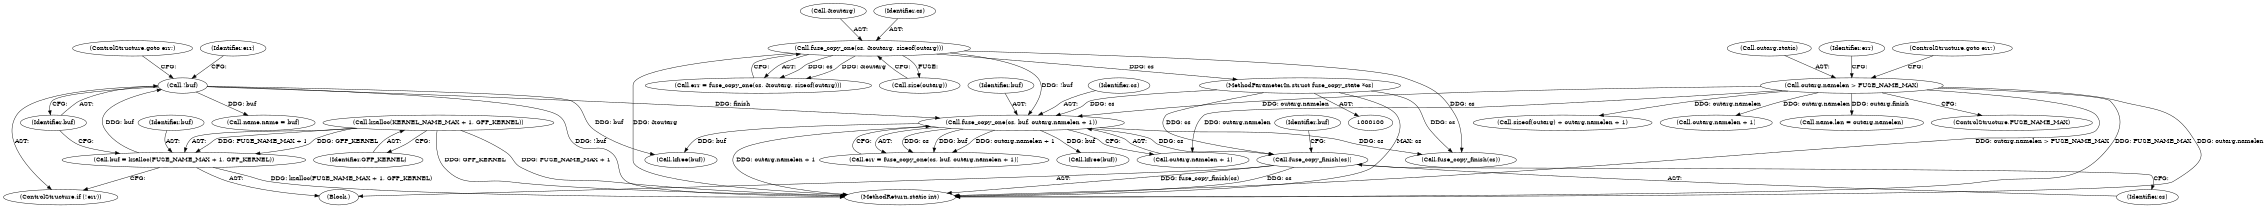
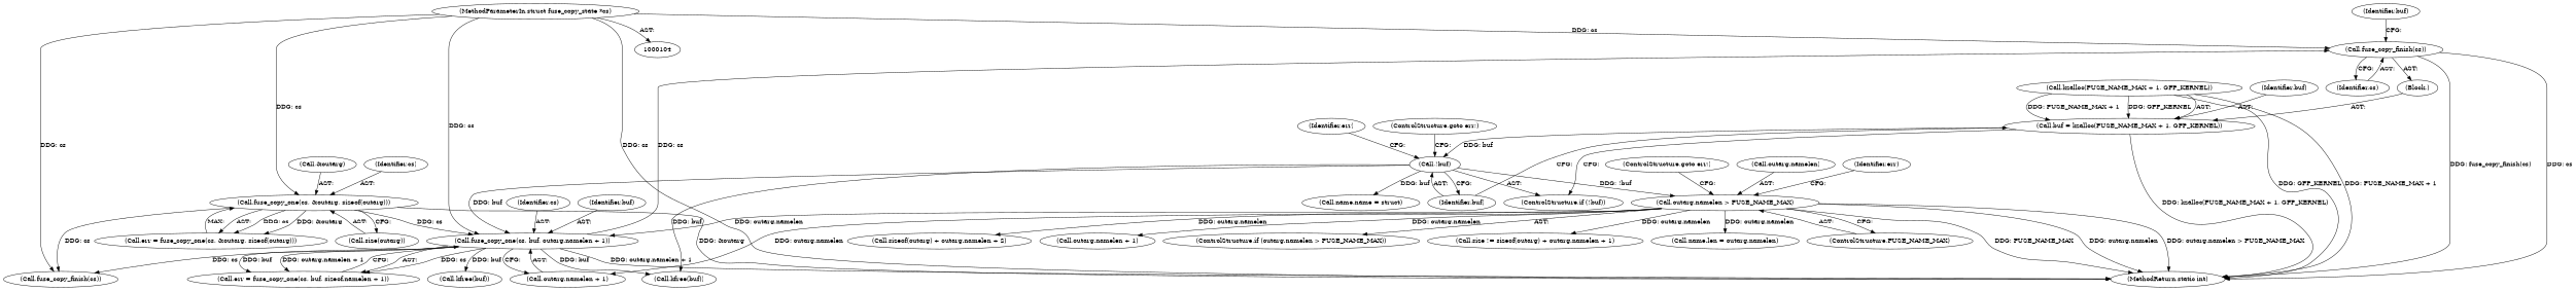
  digraph {
    n1 [label="(Call,fuse_copy_finish(cs))"]
    n2 [label="(MethodReturn,static int)"]
    n3 [label="(Identifier,cs)"]
    n4 [label="(Block,)"]
    n5 [label="(Call,fuse_copy_one(cs, buf, outarg.namelen + 1))"]
    n6 [label="(Call,outarg.namelen + 1)"]
-   n7 [label="(Call,err = fuse_copy_one(cs, buf, outarg.namelen + 1))"]
+   n7 [label="(Call,err = fuse_copy_one(cs, buf, sizeof.namelen + 1))"]
    n8 [label="(Call,kfree(buf))"]
    n9 [label="(Call,fuse_copy_finish(cs))"]
    n10 [label="(Call,kfree(buf))"]
    n11 [label="(Call,fuse_copy_one(cs, &outarg, sizeof(outarg)))"]
    n12 [label="(Call,err = fuse_copy_one(cs, &outarg, sizeof(outarg)))"]
    n13 [label="(Call,size(outarg))"]
    n14 [label="(MethodParameterIn,struct fuse_copy_state *cs)"]
-   1000100
+   1000100 [label=1000104]
    n16 [label="(Call,!buf)"]
-   n17 [label="(ControlStructure,if (!err))"]
-   n18 [label="(Call,name.name = buf)"]
+   n17 [label="(ControlStructure,if (!buf))"]
+   n18 [label="(Call,name.name = struct)"]
    n19 [label="(Identifier,buf)"]
    n20 [label="(Call,buf = kzalloc(FUSE_NAME_MAX + 1, GFP_KERNEL))"]
-   n21 [label="(Call,kzalloc(KERNEL_NAME_MAX + 1, GFP_KERNEL))"]
-   n22 [label="(Identifier,GFP_KERNEL)"]
+   n21 [label="(Call,kzalloc(FUSE_NAME_MAX + 1, GFP_KERNEL))"]
    n23 [label="(Call,outarg.namelen > FUSE_NAME_MAX)"]
-   n24 [label="(Call,sizeof(outarg) + outarg.namelen + 1)"]
+   n24 [label="(Call,sizeof(outarg) + outarg.namelen + 2)"]
    n25 [label="(Call,outarg.namelen + 1)"]
+   n26 [label="(ControlStructure,if (outarg.namelen > FUSE_NAME_MAX))"]
+   n27 [label="(Call,size != sizeof(outarg) + outarg.namelen + 1)"]
    n28 [label="(Call,name.len = outarg.namelen)"]
    n29 [label="(ControlStructure,FUSE_NAME_MAX)"]
    n30 [label="(Identifier,err)"]
    n31 [label="(Call,&outarg)"]
-   n32 [label="(Call,outarg.static)"]
+   n32 [label="(Call,outarg.namelen)"]
    n33 [label="(Identifier,buf)"]
    n34 [label="(Identifier,err)"]
    n35 [label="(ControlStructure,goto err;)"]
    n36 [label="(Identifier,cs)"]
    n37 [label="(Identifier,cs)"]
    n38 [label="(Identifier,buf)"]
    n39 [label="(ControlStructure,goto err;)"]
    n40 [label="(Identifier,buf)"]
    n1 -> n2 [label="DDG: fuse_copy_finish(cs)"]
    n1 -> n2 [label="DDG: cs"]
    n1 -> n3 [label="CFG: "]
    n1 -> n4 [label="AST: "]
    n3 -> n1 [label="AST: "]
    n5 -> n1 [label="DDG: cs"]
    n5 -> n2 [label="DDG: outarg.namelen + 1"]
    n5 -> n6 [label="CFG: "]
    n5 -> n7 [label="AST: "]
    n5 -> n7 [label="DDG: cs"]
    n5 -> n7 [label="DDG: buf"]
    n5 -> n7 [label="DDG: outarg.namelen + 1"]
    n5 -> n8 [label="DDG: buf"]
    n5 -> n9 [label="DDG: cs"]
    n5 -> n10 [label="DDG: buf"]
    n6 -> n5 [label="AST: "]
    n7 -> n5 [label="CFG: "]
    n11 -> n2 [label="DDG: &outarg"]
-   n11 -> n5 [label="DDG: !buf"]
+   n11 -> n5 [label="DDG: cs"]
    n11 -> n9 [label="DDG: cs"]
    n11 -> n12 [label="AST: "]
    n11 -> n12 [label="DDG: cs"]
    n11 -> n12 [label="DDG: &outarg"]
-   n11 -> n13 [label="FUSE: "]
-   n12 -> n11 [label="CFG: "]
-   n13 -> n11 [label="CFG: "]
+   n11 -> n13 [label="CFG: "]
+   n12 -> n11 [label="MAX: "]
+   n13 -> n11 [label="AST: "]
    n14 -> n1 [label="DDG: cs"]
-   n14 -> n2 [label="MAX: cs"]
+   n14 -> n2 [label="DDG: cs"]
    n14 -> n5 [label="DDG: cs"]
    n14 -> n9 [label="DDG: cs"]
-   n11 -> n14 [label="DDG: cs"]
+   n14 -> n11 [label="DDG: cs"]
    n14 -> 1000100 [label="AST: "]
-   n16 -> n2 [label="DDG: !buf"]
-   n16 -> n5 [label="DDG: finish"]
+   n16 -> n23 [label="DDG: !buf"]
+   n16 -> n5 [label="DDG: buf"]
    n16 -> n8 [label="DDG: buf"]
    n16 -> n17 [label="AST: "]
    n16 -> n18 [label="DDG: buf"]
    n16 -> n19 [label="CFG: "]
    n19 -> n16 [label="AST: "]
    n19 -> n20 [label="CFG: "]
    n20 -> n2 [label="DDG: kzalloc(FUSE_NAME_MAX + 1, GFP_KERNEL)"]
-   n20 -> n4 [label="AST: "]
+   n4 -> n20 [label="AST: "]
    n20 -> n16 [label="DDG: buf"]
    n20 -> n17 [label="CFG: "]
    n21 -> n2 [label="DDG: GFP_KERNEL"]
    n21 -> n2 [label="DDG: FUSE_NAME_MAX + 1"]
    n21 -> n20 [label="AST: "]
    n21 -> n20 [label="DDG: FUSE_NAME_MAX + 1"]
    n21 -> n20 [label="DDG: GFP_KERNEL"]
-   n21 -> n22 [label="CFG: "]
-   n22 -> n21 [label="AST: "]
    n23 -> n2 [label="DDG: FUSE_NAME_MAX"]
    n23 -> n2 [label="DDG: outarg.namelen"]
    n23 -> n2 [label="DDG: outarg.namelen > FUSE_NAME_MAX"]
    n23 -> n5 [label="DDG: outarg.namelen"]
    n23 -> n6 [label="DDG: outarg.namelen"]
    n23 -> n24 [label="DDG: outarg.namelen"]
    n23 -> n25 [label="DDG: outarg.namelen"]
-   n23 -> n28 [label="DDG: outarg.finish"]
+   n23 -> n26 [label="AST: "]
+   n23 -> n27 [label="DDG: outarg.namelen"]
+   n23 -> n28 [label="DDG: outarg.namelen"]
    n23 -> n29 [label="CFG: "]
+   n29 -> n23 [label="AST: "]
    n30 -> n16 [label="CFG: "]
    n31 -> n11 [label="AST: "]
    n32 -> n23 [label="AST: "]
    n33 -> n20 [label="AST: "]
    n34 -> n23 [label="CFG: "]
    n35 -> n16 [label="CFG: "]
    n36 -> n11 [label="AST: "]
    n37 -> n5 [label="AST: "]
    n38 -> n1 [label="CFG: "]
    n39 -> n23 [label="CFG: "]
    n40 -> n5 [label="AST: "]
  }
